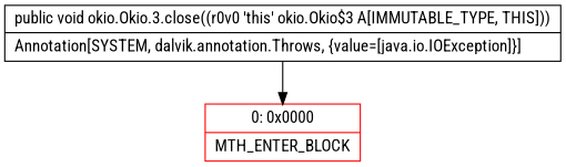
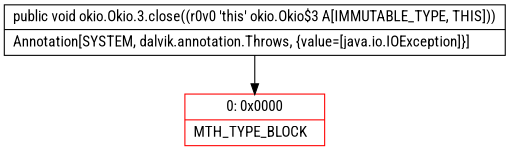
  digraph {
    fontname="Roboto Condensed"
    node [shape=record fontname="Roboto Condensed"]
-   n1 [color=red label="{0\:\ 0x0000|MTH_ENTER_BLOCK\l}"]
+   n1 [color=red label="{0\:\ 0x0000|MTH_TYPE_BLOCK\l}"]
    n2 [label="{public void okio.Okio.3.close((r0v0 'this' okio.Okio$3 A[IMMUTABLE_TYPE, THIS]))  | Annotation[SYSTEM, dalvik.annotation.Throws, \{value=[java.io.IOException]\}]\l}"]
    subgraph cluster_1 {
      label="R(0)"
    }
    n2 -> n1 [fontname="Roboto Condensed"]
  }
